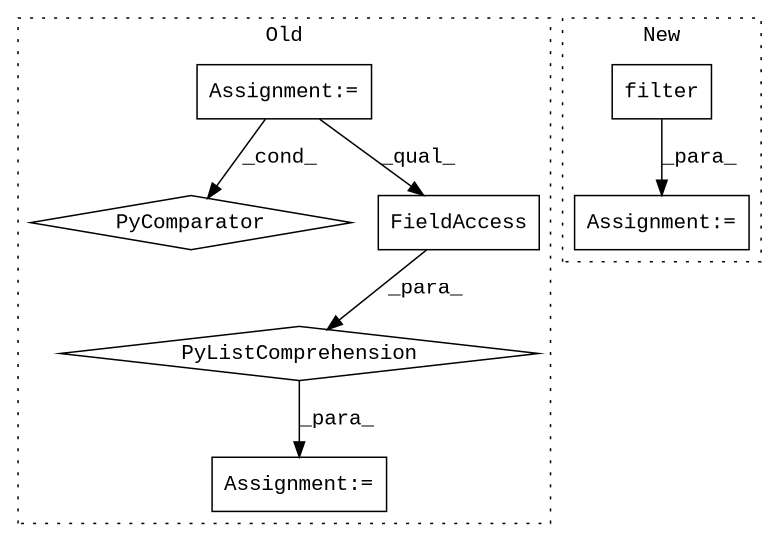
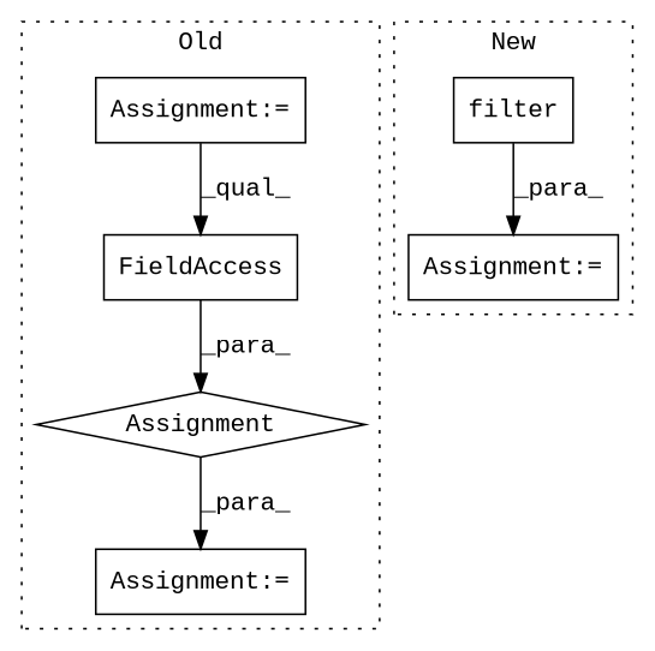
  digraph {
    fontname="Liberation Mono"
    node [a=7 fontname="Liberation Mono" shape=box]
    edge [fontname="Liberation Mono"]
-   n1 [a=109 l=105 label=PyListComprehension s=6046 shape=diamond]
+   n1 [a=109 l=105 label=Assignment s=6046 shape=diamond]
    n2 [l=27 label="Assignment:=" s=5989]
-   n3 [a=113 l=38 label=PyComparator s=6105 shape=diamond]
    n4 [l=12 label="Assignment:=" s=6034]
    n5 [a=22 l=7 label=FieldAccess s=5913]
    n6 [a=32 l="7,1" label=filter s="6066,6105"]
    n7 [l=1 label="Assignment:=" s=6117]
    subgraph cluster_1 {
      label=Old
      style=dotted
      n1
      n2
-     n3
      n4
      n5
    }
    subgraph cluster_2 {
      label=New
      style=dotted
      n6
      n7
    }
    n1 -> n4 [label=_para_]
-   n2 -> n3 [label=_cond_]
    n2 -> n5 [label=_qual_]
    n5 -> n1 [label=_para_]
    n6 -> n7 [label=_para_]
  }
